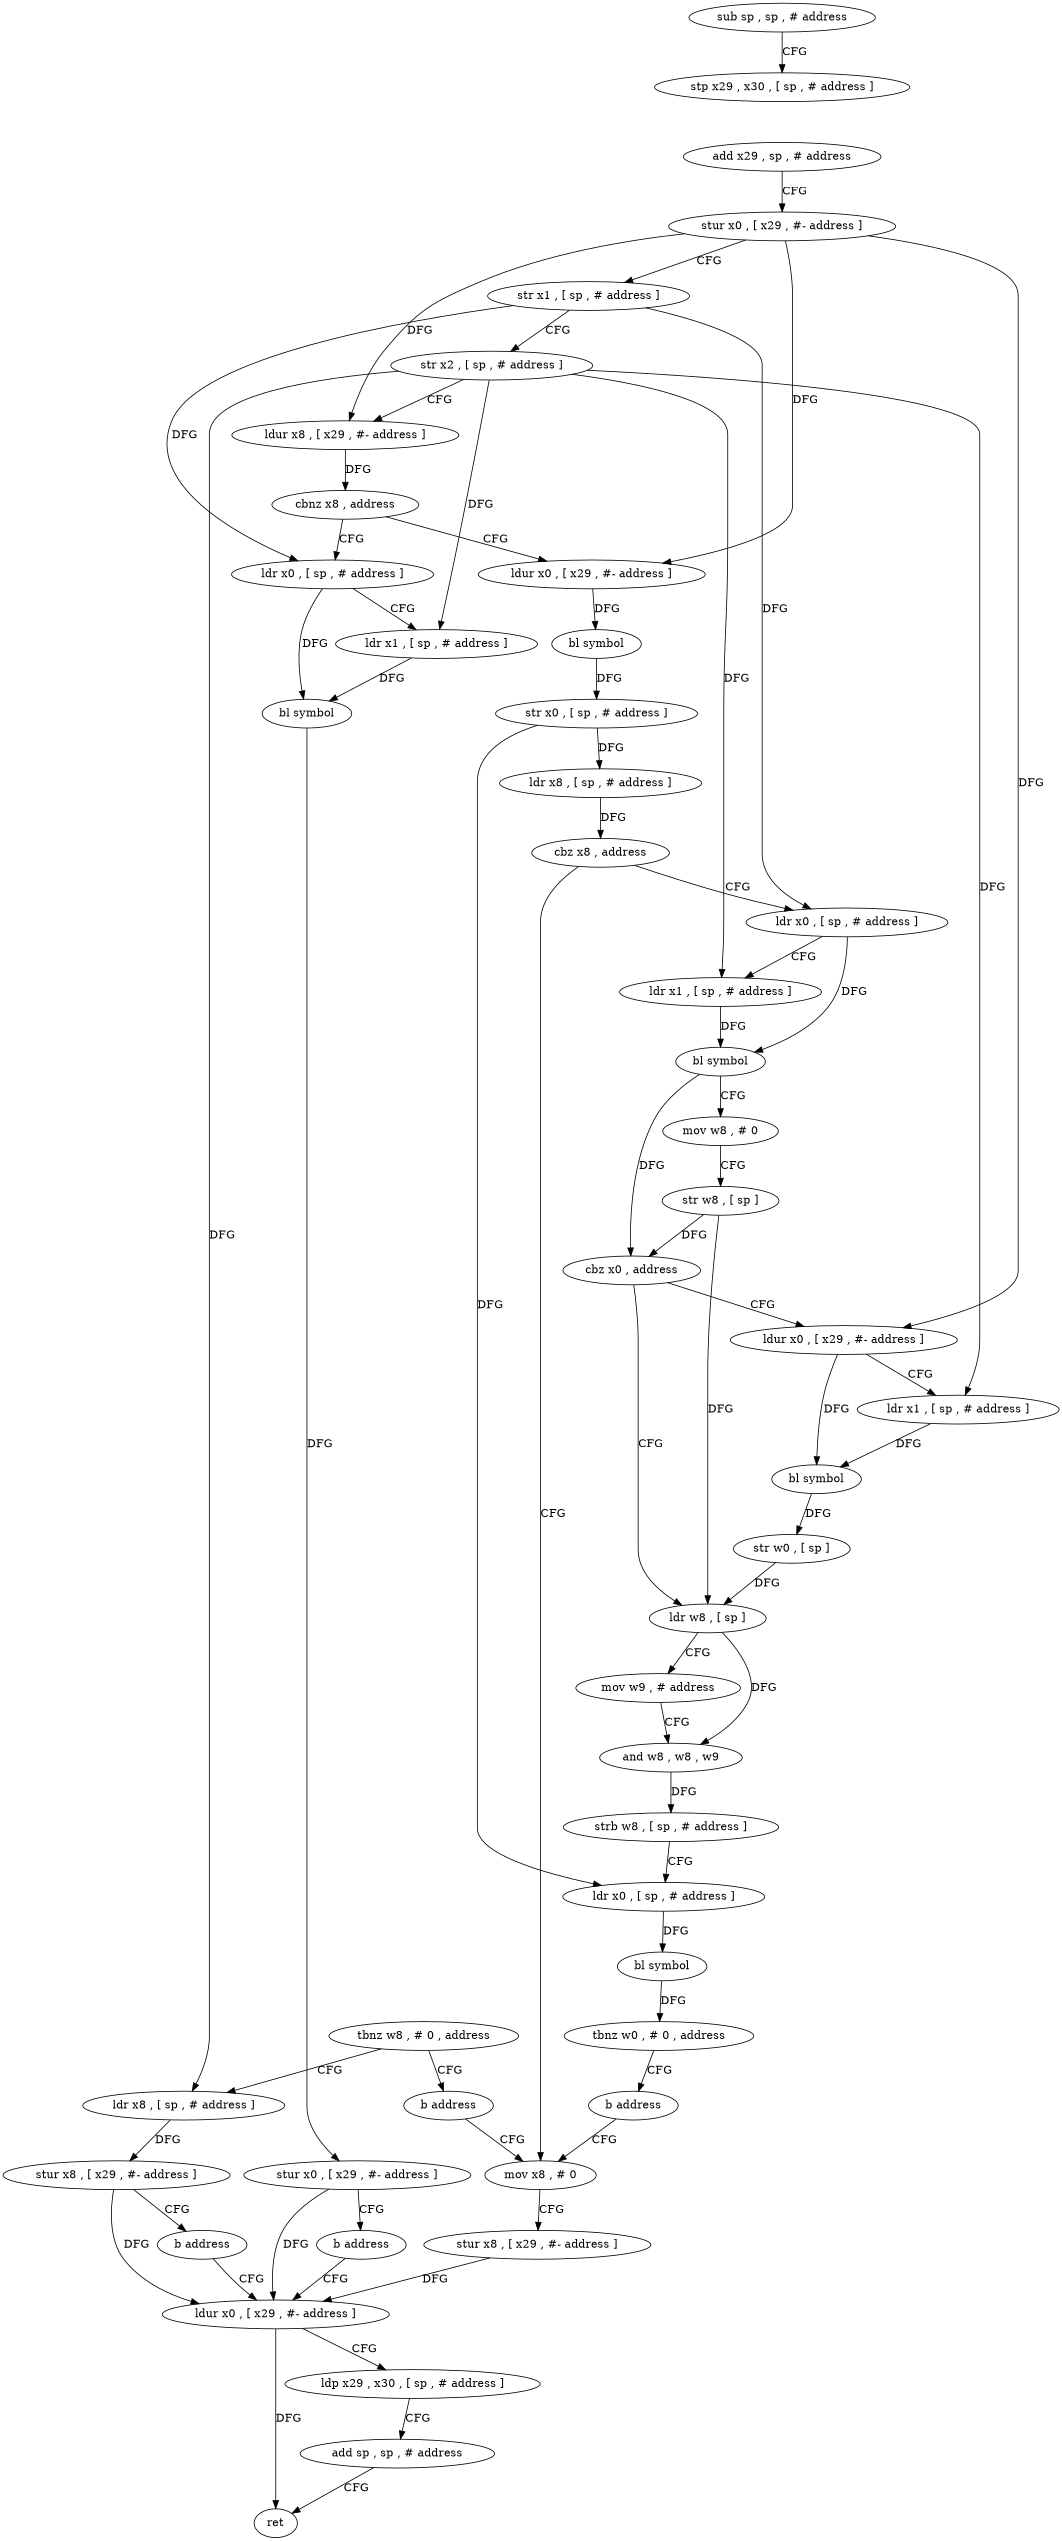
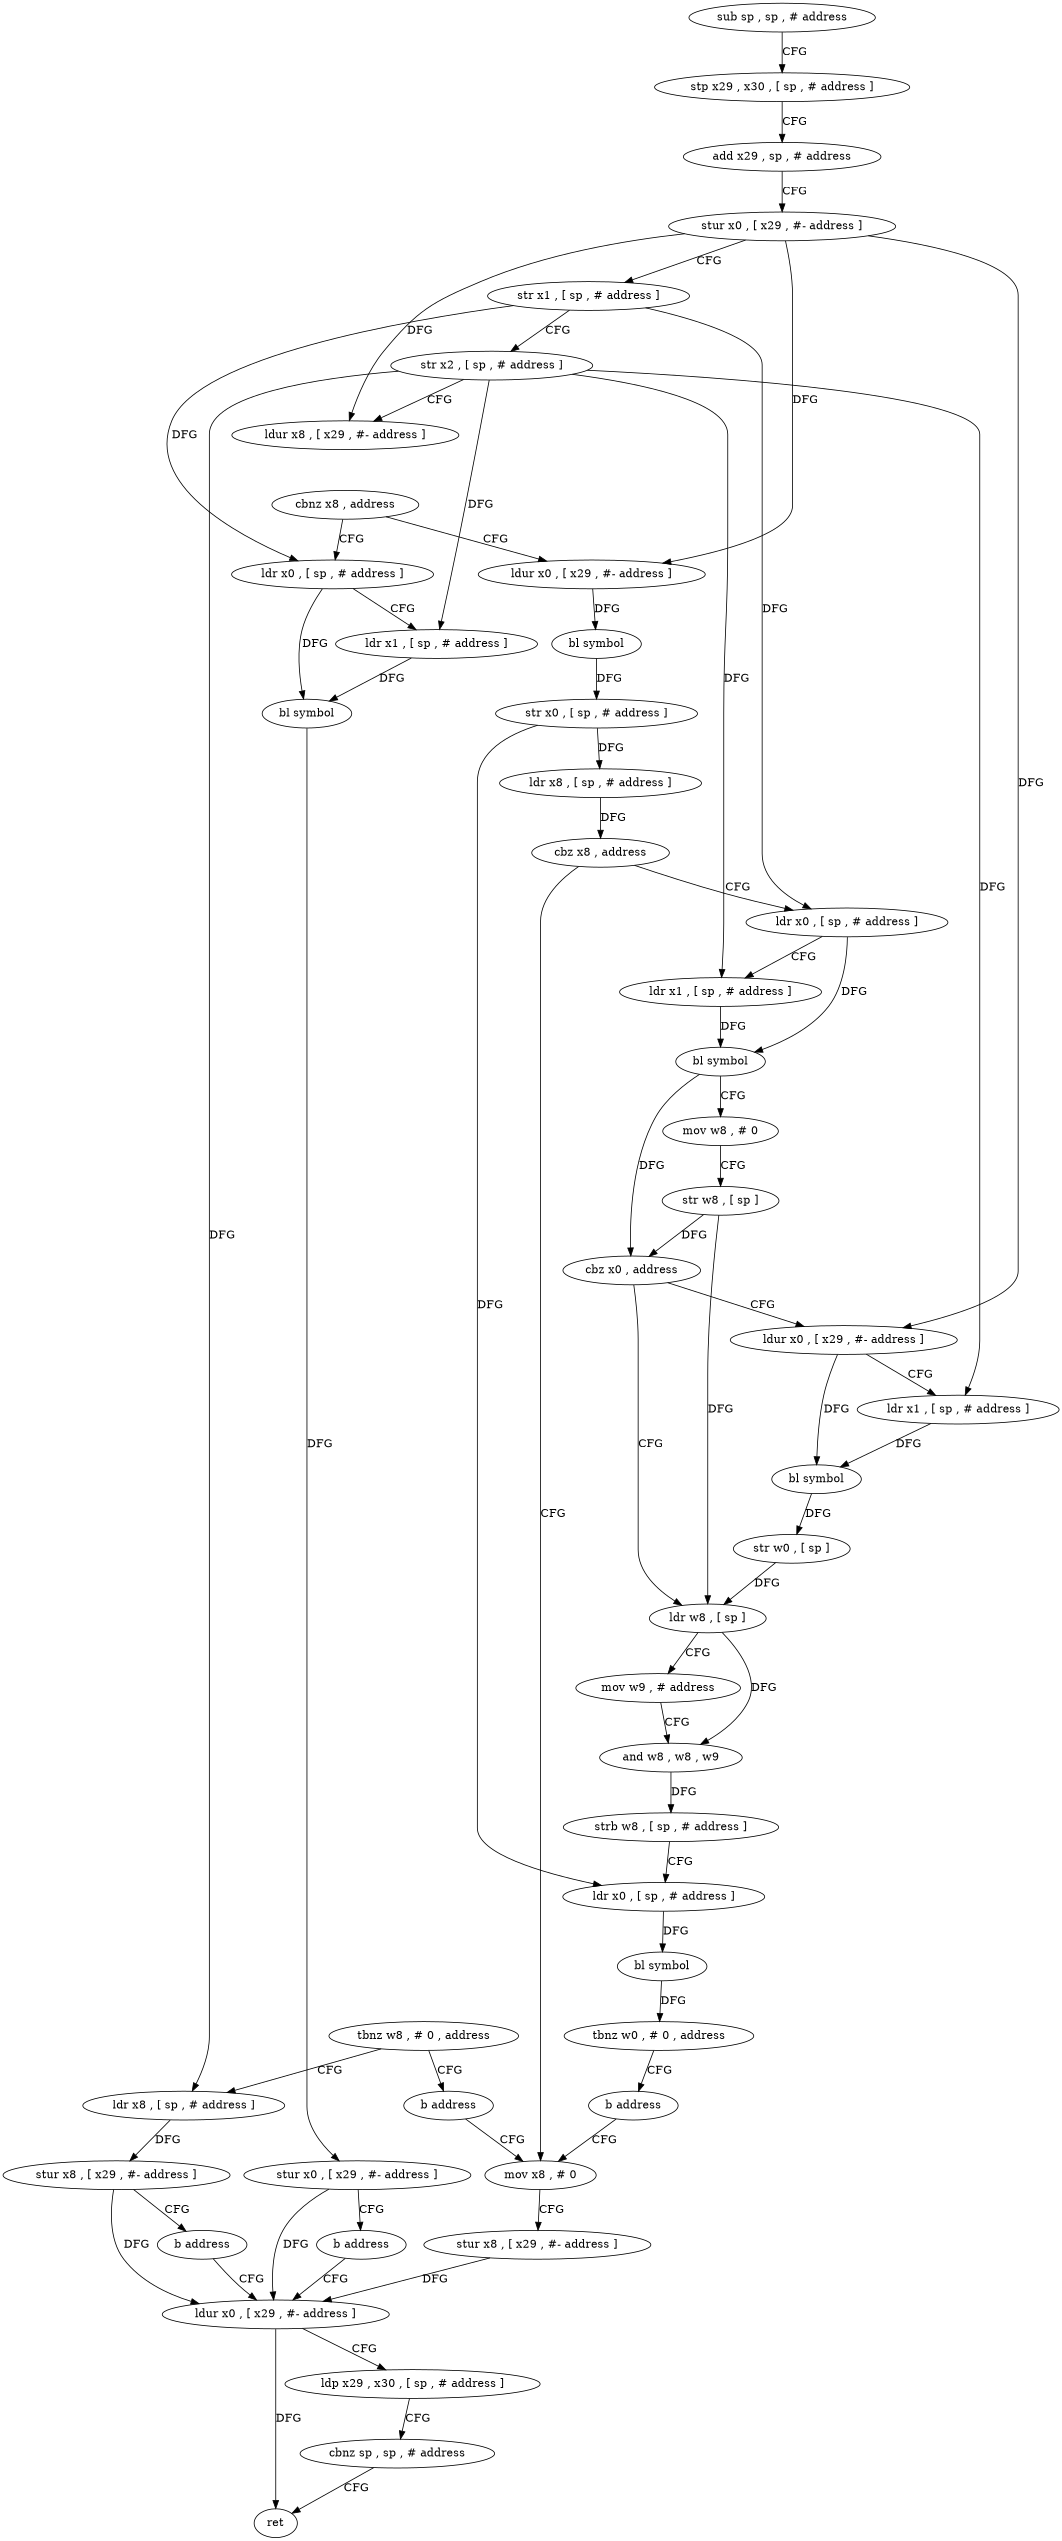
  digraph {
    n1 [label="sub sp , sp , # address"]
    n2 [label="stp x29 , x30 , [ sp , # address ]"]
    n3 [label="add x29 , sp , # address"]
    n4 [label="stur x0 , [ x29 , #- address ]"]
    n5 [label="str x1 , [ sp , # address ]"]
    n6 [label="ldur x8 , [ x29 , #- address ]"]
    n7 [label="ldur x0 , [ x29 , #- address ]"]
    n8 [label="ldur x0 , [ x29 , #- address ]"]
    n9 [label="str x2 , [ sp , # address ]"]
    n10 [label="ldr x0 , [ sp , # address ]"]
    n11 [label="ldr x0 , [ sp , # address ]"]
    n12 [label="cbnz x8 , address"]
    n13 [label="bl symbol"]
    n14 [label="ldr x1 , [ sp , # address ]"]
    n15 [label="bl symbol"]
    n16 [label="ldr x1 , [ sp , # address ]"]
    n17 [label="ldr x1 , [ sp , # address ]"]
    n18 [label="ldr x8 , [ sp , # address ]"]
    n19 [label="bl symbol"]
    n20 [label="bl symbol"]
    n21 [label="stur x8 , [ x29 , #- address ]"]
    n22 [label="str x0 , [ sp , # address ]"]
    n23 [label="stur x0 , [ x29 , #- address ]"]
    n24 [label="ldr x8 , [ sp , # address ]"]
    n25 [label="ldr x0 , [ sp , # address ]"]
    n26 [label="cbz x8 , address"]
    n27 [label="bl symbol"]
    n28 [label="mov x8 , # 0"]
    n29 [label="stur x8 , [ x29 , #- address ]"]
    n30 [label="ldur x0 , [ x29 , #- address ]"]
    n31 [label="mov w8 , # 0"]
    n32 [label="cbz x0 , address"]
    n33 [label="b address"]
    n34 [label="ldp x29 , x30 , [ sp , # address ]"]
    n35 [label=ret]
-   n36 [label="add sp , sp , # address"]
+   n36 [label="cbnz sp , sp , # address"]
    n37 [label="str w8 , [ sp ]"]
    n38 [label="ldr w8 , [ sp ]"]
    n39 [label="mov w9 , # address"]
    n40 [label="and w8 , w8 , w9"]
    n41 [label="strb w8 , [ sp , # address ]"]
    n42 [label="str w0 , [ sp ]"]
    n43 [label="tbnz w0 , # 0 , address"]
    n44 [label="b address"]
    n45 [label="tbnz w8 , # 0 , address"]
    n46 [label="b address"]
    n47 [label="b address"]
    n1 -> n2 [label=CFG]
+   n2 -> n3 [label=CFG]
    n3 -> n4 [label=CFG]
    n4 -> n5 [label=CFG]
    n4 -> n6 [label=DFG]
    n4 -> n7 [label=DFG]
    n4 -> n8 [label=DFG]
    n5 -> n9 [label=CFG]
    n5 -> n10 [label=DFG]
    n5 -> n11 [label=DFG]
-   n6 -> n12 [label=DFG]
    n7 -> n13 [label=DFG]
    n8 -> n14 [label=CFG]
    n8 -> n15 [label=DFG]
    n9 -> n6 [label=CFG]
    n9 -> n14 [label=DFG]
    n9 -> n16 [label=DFG]
    n9 -> n17 [label=DFG]
    n9 -> n18 [label=DFG]
    n10 -> n16 [label=CFG]
    n10 -> n19 [label=DFG]
    n11 -> n17 [label=CFG]
    n11 -> n20 [label=DFG]
    n12 -> n7 [label=CFG]
    n12 -> n10 [label=CFG]
    n13 -> n22 [label=DFG]
    n14 -> n15 [label=DFG]
    n15 -> n42 [label=DFG]
    n16 -> n19 [label=DFG]
    n17 -> n20 [label=DFG]
    n18 -> n21 [label=DFG]
    n19 -> n23 [label=DFG]
    n20 -> n31 [label=CFG]
    n20 -> n32 [label=DFG]
    n21 -> n30 [label=DFG]
    n21 -> n47 [label=CFG]
    n22 -> n24 [label=DFG]
    n22 -> n25 [label=DFG]
    n23 -> n30 [label=DFG]
    n23 -> n33 [label=CFG]
    n24 -> n26 [label=DFG]
    n25 -> n27 [label=DFG]
    n26 -> n11 [label=CFG]
    n26 -> n28 [label=CFG]
    n27 -> n43 [label=DFG]
    n28 -> n29 [label=CFG]
    n29 -> n30 [label=DFG]
    n30 -> n34 [label=CFG]
    n30 -> n35 [label=DFG]
    n31 -> n37 [label=CFG]
    n32 -> n8 [label=CFG]
    n32 -> n38 [label=CFG]
    n33 -> n30 [label=CFG]
    n34 -> n36 [label=CFG]
    n36 -> n35 [label=CFG]
    n37 -> n32 [label=DFG]
    n37 -> n38 [label=DFG]
    n38 -> n39 [label=CFG]
    n38 -> n40 [label=DFG]
    n39 -> n40 [label=CFG]
    n40 -> n41 [label=DFG]
    n41 -> n25 [label=CFG]
    n42 -> n38 [label=DFG]
    n43 -> n44 [label=CFG]
    n44 -> n28 [label=CFG]
    n45 -> n18 [label=CFG]
    n45 -> n46 [label=CFG]
    n46 -> n28 [label=CFG]
    n47 -> n30 [label=CFG]
  }
